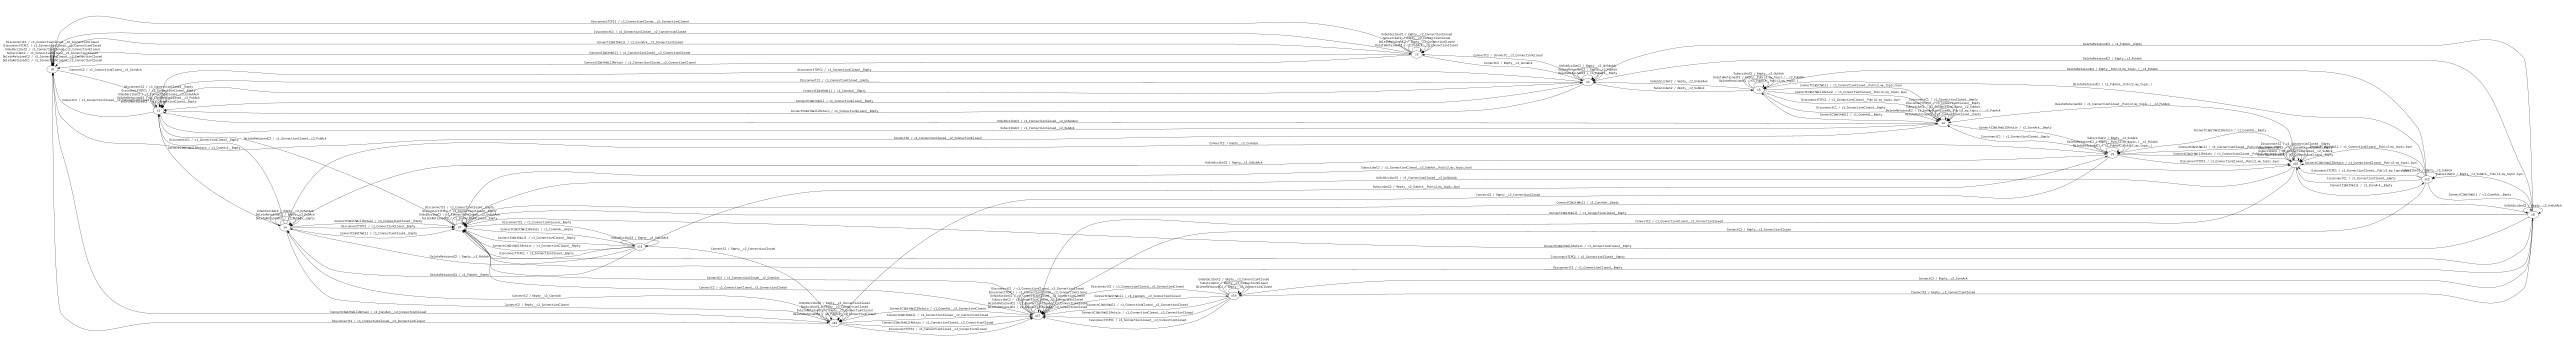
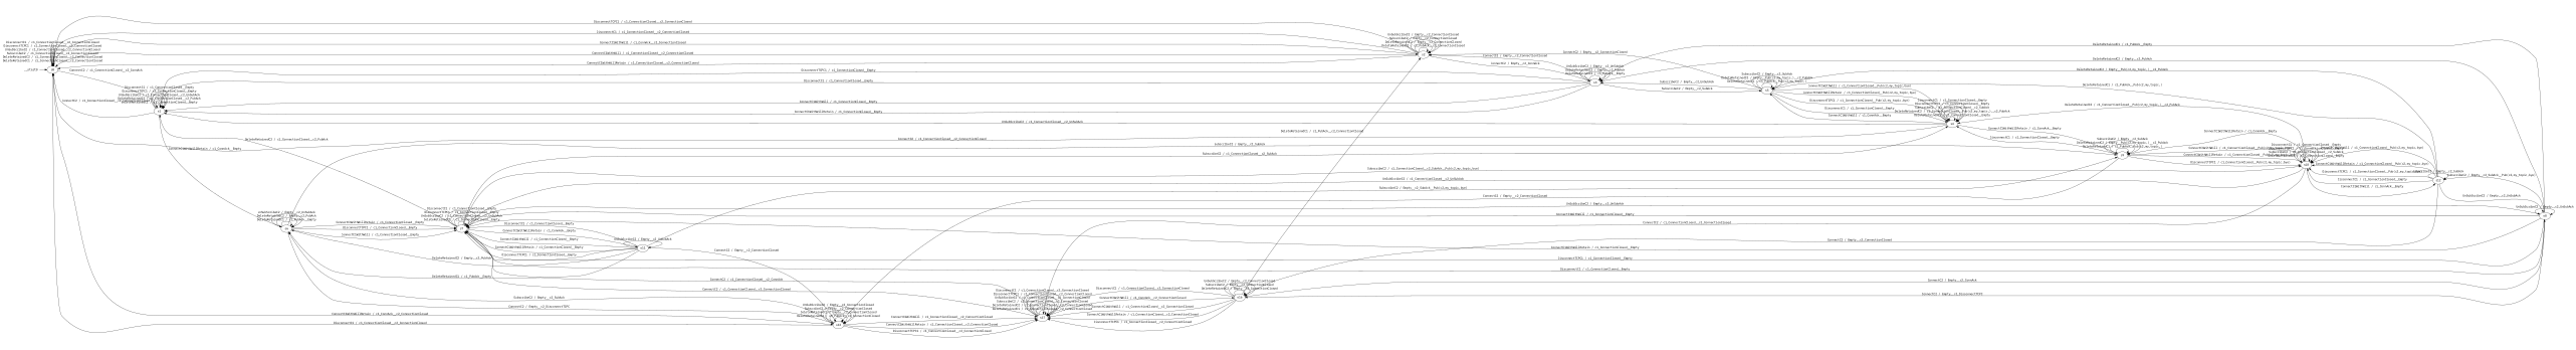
  digraph {
    fontname="IBM Plex Mono"
    rankdir=LR
    node [fontname="IBM Plex Mono"]
    edge [fontname="IBM Plex Mono"]
    n1 [label=s0]
    n2 [label=s1]
    n3 [label=s2]
    n4 [label=s13]
    n5 [label=s3]
    n6 [label=s4]
    n7 [label=s6]
    n8 [label=s17]
    n9 [label=s5]
    n10 [label=s9]
    n11 [label=s7]
    n12 [label=s16]
    n13 [label=s10]
    n14 [label=s8]
    n15 [label=s11]
    n16 [label=s12]
+   __start0 [shape=none]
    n1 -> n1 [label="DeleteRetainedC1 / c1_ConnectionClosed__c2_ConnectionClosed"]
    n1 -> n1 [label="DeleteRetainedC2 / c1_ConnectionClosed__c2_ConnectionClosed"]
    n1 -> n1 [label="SubscribeC2 / c1_ConnectionClosed__c2_ConnectionClosed"]
    n1 -> n1 [label="UnSubScribeC2 / c1_ConnectionClosed__c2_ConnectionClosed"]
    n1 -> n1 [label="DisconnectTCPC1 / c1_ConnectionClosed__c2_ConnectionClosed"]
    n1 -> n1 [label="DisconnectC1 / c1_ConnectionClosed__c2_ConnectionClosed"]
    n1 -> n2 [label="ConnectC2 / c1_ConnectionClosed__c2_ConnAck"]
    n1 -> n3 [label="ConnectC1WithWill / c1_ConnAck__c2_ConnectionClosed"]
    n1 -> n4 [label="ConnectC1WithWillRetain / c1_ConnAck__c2_ConnectionClosed"]
    n2 -> n1 [label="ConnectC2 / c1_ConnectionClosed__c2_ConnectionClosed"]
    n2 -> n2 [label="DeleteRetainedC1 / c1_ConnectionClosed__Empty"]
    n2 -> n2 [label="DeleteRetainedC2 / c1_ConnectionClosed__c2_PubAck"]
    n2 -> n2 [label="UnSubScribeC2 / c1_ConnectionClosed__c2_UnSubAck"]
    n2 -> n2 [label="DisconnectTCPC1 / c1_ConnectionClosed__Empty"]
    n2 -> n2 [label="DisconnectC1 / c1_ConnectionClosed__Empty"]
-   n2 -> n5 [label="ConnectC1WithWill / c1_ConnAck__Empty"]
-   n2 -> n6 [label="SubscribeC2 / c1_ConnectionClosed__c2_SubAck"]
+   n11 -> n6 [label="SubscribeC2 / c1_ConnectionClosed__c2_SubAck"]
    n2 -> n7 [label="ConnectC1WithWillRetain / c1_ConnAck__Empty"]
    n3 -> n1 [label="ConnectC1WithWill / c1_ConnectionClosed__c2_ConnectionClosed"]
    n3 -> n1 [label="ConnectC1WithWillRetain / c1_ConnectionClosed__c2_ConnectionClosed"]
    n3 -> n1 [label="DisconnectTCPC1 / c1_ConnectionClosed__c2_ConnectionClosed"]
    n3 -> n1 [label="DisconnectC1 / c1_ConnectionClosed__c2_ConnectionClosed"]
    n3 -> n3 [label="DeleteRetainedC1 / c1_PubAck__c2_ConnectionClosed"]
    n3 -> n3 [label="DeleteRetainedC2 / Empty__c2_ConnectionClosed"]
    n3 -> n3 [label="SubscribeC2 / Empty__c2_ConnectionClosed"]
    n3 -> n3 [label="UnSubScribeC2 / Empty__c2_ConnectionClosed"]
    n3 -> n5 [label="ConnectC2 / Empty__c2_ConnAck"]
    n4 -> n1 [label="DisconnectC1 / c1_ConnectionClosed__c2_ConnectionClosed"]
    n4 -> n4 [label="DeleteRetainedC1 / c1_PubAck__c2_ConnectionClosed"]
    n4 -> n4 [label="DeleteRetainedC2 / Empty__c2_ConnectionClosed"]
    n4 -> n4 [label="SubscribeC2 / Empty__c2_ConnectionClosed"]
    n4 -> n4 [label="UnSubScribeC2 / Empty__c2_ConnectionClosed"]
-   n4 -> n7 [label="ConnectC2 / Empty__c2_ConnAck"]
+   n4 -> n7 [label="SubscribeC2 / Empty__c2_SubAck"]
    n4 -> n8 [label="ConnectC1WithWill / c1_ConnectionClosed__c2_ConnectionClosed"]
    n4 -> n8 [label="ConnectC1WithWillRetain / c1_ConnectionClosed__c2_ConnectionClosed"]
    n4 -> n8 [label="DisconnectTCPC1 / c1_ConnectionClosed__c2_ConnectionClosed"]
    n5 -> n2 [label="ConnectC1WithWill / c1_ConnectionClosed__Empty"]
    n5 -> n2 [label="ConnectC1WithWillRetain / c1_ConnectionClosed__Empty"]
    n5 -> n2 [label="DisconnectTCPC1 / c1_ConnectionClosed__Empty"]
    n5 -> n2 [label="DisconnectC1 / c1_ConnectionClosed__Empty"]
-   n5 -> n3 [label="ConnectC2 / ConnectC__c2_ConnectionClosed"]
+   n5 -> n3 [label="ConnectC2 / Empty__c2_ConnectionClosed"]
    n5 -> n5 [label="DeleteRetainedC1 / c1_PubAck__Empty"]
    n5 -> n5 [label="DeleteRetainedC2 / Empty__c2_PubAck"]
    n5 -> n5 [label="UnSubScribeC2 / Empty__c2_UnSubAck"]
    n5 -> n9 [label="SubscribeC2 / Empty__c2_SubAck"]
    n6 -> n1 [label="ConnectC2 / c1_ConnectionClosed__c2_ConnectionClosed"]
    n6 -> n2 [label="UnSubScribeC2 / c1_ConnectionClosed__c2_UnSubAck"]
    n6 -> n6 [label="DeleteRetainedC1 / c1_ConnectionClosed__Empty"]
    n6 -> n6 [label="DeleteRetainedC2 / c1_ConnectionClosed__Pub(c2,my_topic,)__c2_PubAck"]
    n6 -> n6 [label="SubscribeC2 / c1_ConnectionClosed__c2_SubAck"]
    n6 -> n6 [label="DisconnectTCPC1 / c1_ConnectionClosed__Empty"]
    n6 -> n6 [label="DisconnectC1 / c1_ConnectionClosed__Empty"]
    n6 -> n9 [label="ConnectC1WithWill / c1_ConnAck__Empty"]
    n6 -> n10 [label="ConnectC1WithWillRetain / c1_ConnAck__Empty"]
-   n7 -> n2 [label="DisconnectC1 / c1_ConnectionClosed__Empty"]
-   n7 -> n4 [label="ConnectC2 / Empty__c2_ConnectionClosed"]
+   n7 -> n4 [label="ConnectC2 / Empty__c2_DisconnectTCPC"]
    n7 -> n7 [label="DeleteRetainedC1 / c1_PubAck__Empty"]
    n7 -> n7 [label="DeleteRetainedC2 / Empty__c2_PubAck"]
    n7 -> n7 [label="UnSubScribeC2 / Empty__c2_UnSubAck"]
-   n7 -> n10 [label="ConnectC2 / Empty__c2_ConnAck"]
+   n7 -> n10 [label="SubscribeC2 / Empty__c2_SubAck"]
    n7 -> n11 [label="ConnectC1WithWill / c1_ConnectionClosed__Empty"]
    n7 -> n11 [label="ConnectC1WithWillRetain / c1_ConnectionClosed__Empty"]
    n7 -> n11 [label="DisconnectTCPC1 / c1_ConnectionClosed__Empty"]
-   n8 -> n4 [label="ConnectC1WithWillRetain / c1_ConnAck__c2_ConnectionClosed"]
    n8 -> n8 [label="DeleteRetainedC1 / c1_ConnectionClosed__c2_ConnectionClosed"]
    n8 -> n8 [label="DeleteRetainedC2 / c1_ConnectionClosed__c2_ConnectionClosed"]
    n8 -> n8 [label="SubscribeC2 / c1_ConnectionClosed__c2_ConnectionClosed"]
    n8 -> n8 [label="UnSubScribeC2 / c1_ConnectionClosed__c2_ConnectionClosed"]
    n8 -> n8 [label="DisconnectTCPC1 / c1_ConnectionClosed__c2_ConnectionClosed"]
    n8 -> n8 [label="DisconnectC1 / c1_ConnectionClosed__c2_ConnectionClosed"]
    n8 -> n11 [label="ConnectC2 / c1_ConnectionClosed__c2_ConnAck"]
    n8 -> n12 [label="ConnectC1WithWill / c1_ConnAck__c2_ConnectionClosed"]
-   n9 -> n5 [label="UnSubScribeC2 / Empty__c2_UnSubAck"]
+   n9 -> n3 [label="ConnectC2 / Empty__c2_ConnectionClosed"]
+   n9 -> n5 [label="SubscribeC2 / Empty__c2_UnSubAck"]
    n9 -> n6 [label="ConnectC1WithWill / c1_ConnectionClosed__Pub(c2,my_topic,bye)"]
    n9 -> n6 [label="ConnectC1WithWillRetain / c1_ConnectionClosed__Pub(c2,my_topic,bye)"]
    n9 -> n6 [label="DisconnectTCPC1 / c1_ConnectionClosed__Pub(c2,my_topic,bye)"]
    n9 -> n6 [label="DisconnectC1 / c1_ConnectionClosed__Empty"]
    n9 -> n9 [label="DeleteRetainedC1 / c1_PubAck__Pub(c2,my_topic,)"]
    n9 -> n9 [label="DeleteRetainedC2 / Empty__Pub(c2,my_topic,)__c2_PubAck"]
    n9 -> n9 [label="SubscribeC2 / Empty__c2_SubAck"]
    n10 -> n4 [label="ConnectC2 / Empty__c2_ConnectionClosed"]
    n10 -> n6 [label="DisconnectC1 / c1_ConnectionClosed__Empty"]
-   n10 -> n7 [label="UnSubScribeC2 / Empty__c2_UnSubAck"]
    n10 -> n10 [label="DeleteRetainedC1 / c1_PubAck__Pub(c2,my_topic,)"]
    n10 -> n10 [label="DeleteRetainedC2 / Empty__Pub(c2,my_topic,)__c2_PubAck"]
    n10 -> n10 [label="SubscribeC2 / Empty__c2_SubAck"]
    n10 -> n13 [label="ConnectC1WithWill / c1_ConnectionClosed__Pub(c2,my_topic,bye)"]
    n10 -> n13 [label="ConnectC1WithWillRetain / c1_ConnectionClosed__Pub(c2,my_topic,bye)"]
    n10 -> n13 [label="DisconnectTCPC1 / c1_ConnectionClosed__Pub(c2,my_topic,bye)"]
    n11 -> n2 [label="DeleteRetainedC2 / c1_ConnectionClosed__c2_PubAck"]
    n11 -> n8 [label="ConnectC2 / c1_ConnectionClosed__c2_ConnectionClosed"]
    n11 -> n11 [label="DeleteRetainedC1 / c1_ConnectionClosed__Empty"]
    n11 -> n11 [label="UnSubScribeC2 / c1_ConnectionClosed__c2_UnSubAck"]
    n11 -> n11 [label="DisconnectTCPC1 / c1_ConnectionClosed__Empty"]
    n11 -> n11 [label="DisconnectC1 / c1_ConnectionClosed__Empty"]
    n11 -> n13 [label="SubscribeC2 / c1_ConnectionClosed__c2_SubAck__Pub(c2,my_topic,bye)"]
-   n11 -> n14 [label="ConnectC1WithWill / c1_ConnAck__Empty"]
+   n11 -> n14 [label="UnSubScribeC2 / Empty__c2_UnSubAck"]
    n11 -> n15 [label="ConnectC1WithWillRetain / c1_ConnAck__Empty"]
+   n12 -> n3 [label="DeleteRetainedC1 / c1_PubAck__c2_ConnectionClosed"]
    n12 -> n8 [label="ConnectC1WithWill / c1_ConnectionClosed__c2_ConnectionClosed"]
    n12 -> n8 [label="ConnectC1WithWillRetain / c1_ConnectionClosed__c2_ConnectionClosed"]
    n12 -> n8 [label="DisconnectTCPC1 / c1_ConnectionClosed__c2_ConnectionClosed"]
    n12 -> n8 [label="DisconnectC1 / c1_ConnectionClosed__c2_ConnectionClosed"]
    n12 -> n12 [label="DeleteRetainedC2 / Empty__c2_ConnectionClosed"]
    n12 -> n12 [label="SubscribeC2 / Empty__c2_ConnectionClosed"]
    n12 -> n12 [label="UnSubScribeC2 / Empty__c2_ConnectionClosed"]
    n12 -> n14 [label="ConnectC2 / Empty__c2_ConnAck"]
    n13 -> n6 [label="DeleteRetainedC2 / c1_ConnectionClosed__Pub(c2,my_topic,)__c2_PubAck"]
    n13 -> n8 [label="ConnectC2 / c1_ConnectionClosed__c2_ConnectionClosed"]
    n13 -> n10 [label="ConnectC1WithWillRetain / c1_ConnAck__Empty"]
    n13 -> n11 [label="UnSubScribeC2 / c1_ConnectionClosed__c2_UnSubAck"]
    n13 -> n13 [label="DeleteRetainedC1 / c1_ConnectionClosed__Empty"]
    n13 -> n13 [label="SubscribeC2 / c1_ConnectionClosed__c2_SubAck"]
    n13 -> n13 [label="DisconnectTCPC1 / c1_ConnectionClosed__Empty"]
    n13 -> n13 [label="DisconnectC1 / c1_ConnectionClosed__Empty"]
    n13 -> n16 [label="ConnectC1WithWill / c1_ConnAck__Empty"]
    n14 -> n5 [label="DeleteRetainedC1 / c1_PubAck__Empty"]
    n14 -> n5 [label="DeleteRetainedC2 / Empty__c2_PubAck"]
    n14 -> n11 [label="ConnectC1WithWill / c1_ConnectionClosed__Empty"]
    n14 -> n11 [label="ConnectC1WithWillRetain / c1_ConnectionClosed__Empty"]
    n14 -> n11 [label="DisconnectTCPC1 / c1_ConnectionClosed__Empty"]
    n14 -> n11 [label="DisconnectC1 / c1_ConnectionClosed__Empty"]
-   n14 -> n12 [label="ConnectC2 / Empty__c2_ConnectionClosed"]
+   n14 -> n12 [label="ConnectC2 / Empty__c2_DisconnectTCPC"]
    n14 -> n14 [label="UnSubScribeC2 / Empty__c2_UnSubAck"]
    n14 -> n16 [label="SubscribeC2 / Empty__c2_SubAck__Pub(c2,my_topic,bye)"]
    n15 -> n4 [label="ConnectC2 / Empty__c2_ConnectionClosed"]
    n15 -> n7 [label="DeleteRetainedC1 / c1_PubAck__Empty"]
    n15 -> n7 [label="DeleteRetainedC2 / Empty__c2_PubAck"]
    n15 -> n10 [label="SubscribeC2 / Empty__c2_SubAck__Pub(c2,my_topic,bye)"]
    n15 -> n11 [label="ConnectC1WithWill / c1_ConnectionClosed__Empty"]
    n15 -> n11 [label="ConnectC1WithWillRetain / c1_ConnectionClosed__Empty"]
    n15 -> n11 [label="DisconnectTCPC1 / c1_ConnectionClosed__Empty"]
    n15 -> n11 [label="DisconnectC1 / c1_ConnectionClosed__Empty"]
    n15 -> n15 [label="UnSubScribeC2 / Empty__c2_UnSubAck"]
    n16 -> n9 [label="DeleteRetainedC1 / c1_PubAck__Pub(c2,my_topic,)"]
    n16 -> n9 [label="DeleteRetainedC2 / Empty__Pub(c2,my_topic,)__c2_PubAck"]
-   n16 -> n8 [label="ConnectC2 / Empty__c2_ConnectionClosed"]
+   n16 -> n12 [label="ConnectC2 / Empty__c2_ConnectionClosed"]
    n16 -> n13 [label="ConnectC1WithWill / c1_ConnectionClosed__Pub(c2,my_topic,bye)"]
    n16 -> n13 [label="ConnectC1WithWillRetain / c1_ConnectionClosed__Pub(c2,my_topic,bye)"]
    n16 -> n13 [label="DisconnectTCPC1 / c1_ConnectionClosed__Pub(c2,my_topic,bye)"]
    n16 -> n13 [label="DisconnectC1 / c1_ConnectionClosed__Empty"]
-   n16 -> n14 [label="ConnectC1WithWill / c1_ConnAck__Empty"]
+   n16 -> n14 [label="UnSubScribeC2 / Empty__c2_UnSubAck"]
    n16 -> n16 [label="SubscribeC2 / Empty__c2_SubAck"]
+   __start0 -> n1
  }
